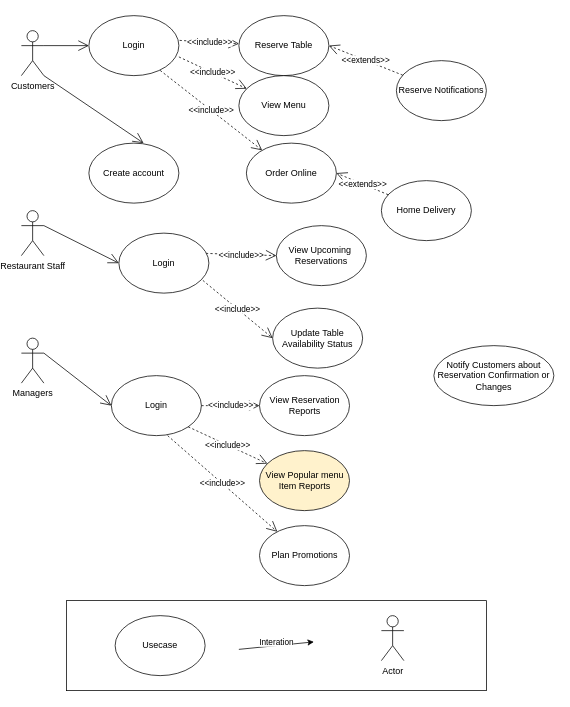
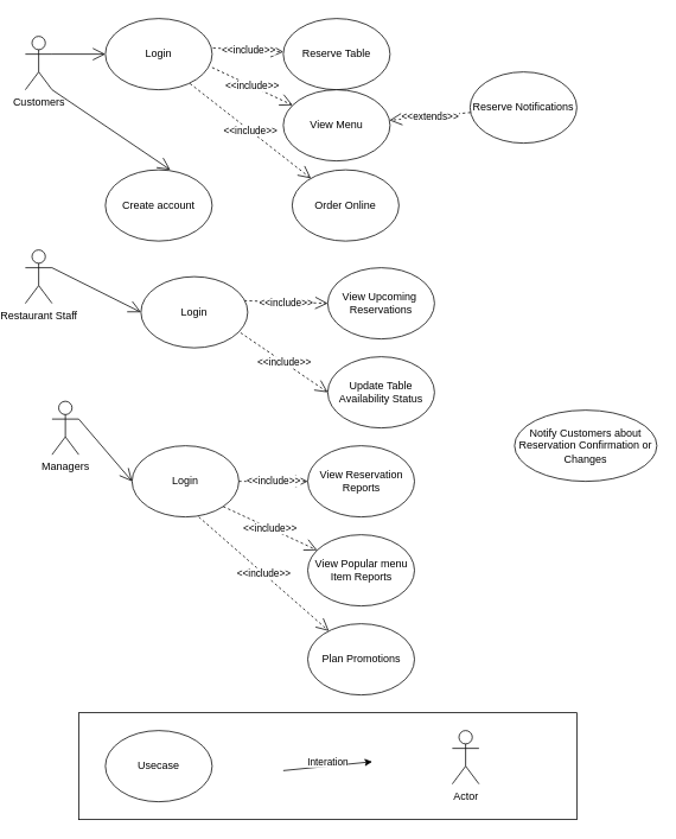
  <mxCell id="0" />
  <mxCell id="1" parent="0" />
  <mxCell id="2" value="Customers" style="shape=umlActor;verticalLabelPosition=bottom;verticalAlign=top;html=1;outlineConnect=0;" vertex="1" parent="1"><mxGeometry x="20" y="40" width="30" height="60" as="geometry" /></mxCell>
  <mxCell id="3" value="Create account" style="ellipse;whiteSpace=wrap;html=1;" vertex="1" parent="1"><mxGeometry x="110" y="190" width="120" height="80" as="geometry" /></mxCell>
  <mxCell id="4" value="Login" style="ellipse;whiteSpace=wrap;html=1;" vertex="1" parent="1"><mxGeometry x="110" y="20" width="120" height="80" as="geometry" /></mxCell>
  <mxCell id="5" value="Restaurant Staff" style="shape=umlActor;verticalLabelPosition=bottom;verticalAlign=top;html=1;outlineConnect=0;" vertex="1" parent="1"><mxGeometry x="20" y="280" width="30" height="60" as="geometry" /></mxCell>
  <mxCell id="6" value="&amp;lt;&amp;lt;include&amp;gt;&amp;gt;" style="endArrow=open;endSize=12;dashed=1;html=1;rounded=0;exitX=0.967;exitY=0.338;exitDx=0;exitDy=0;exitPerimeter=0;entryX=0;entryY=0.5;entryDx=0;entryDy=0;" edge="1" parent="1" target="14"><mxGeometry width="160" relative="1" as="geometry"><mxPoint x="266.04" y="337.04" as="sourcePoint" /><mxPoint x="380" y="330" as="targetPoint" /></mxGeometry></mxCell>
  <mxCell id="7" value="" style="endArrow=open;endFill=1;endSize=12;html=1;rounded=0;entryX=0.608;entryY=0;entryDx=0;entryDy=0;entryPerimeter=0;exitX=1;exitY=1;exitDx=0;exitDy=0;exitPerimeter=0;" edge="1" parent="1" source="2" target="3"><mxGeometry width="160" relative="1" as="geometry"><mxPoint x="-10" y="280" as="sourcePoint" /><mxPoint x="150" y="280" as="targetPoint" /></mxGeometry></mxCell>
  <mxCell id="8" value="Reserve Table" style="ellipse;whiteSpace=wrap;html=1;" vertex="1" parent="1"><mxGeometry x="310" y="20" width="120" height="80" as="geometry" /></mxCell>
  <mxCell id="9" value="View Menu" style="ellipse;whiteSpace=wrap;html=1;" vertex="1" parent="1"><mxGeometry x="310" y="100" width="120" height="80" as="geometry" /></mxCell>
  <mxCell id="10" value="Order Online" style="ellipse;whiteSpace=wrap;html=1;" vertex="1" parent="1"><mxGeometry x="320" y="190" width="120" height="80" as="geometry" /></mxCell>
  <mxCell id="11" value="&amp;lt;&amp;lt;include&amp;gt;&amp;gt;" style="endArrow=open;endSize=12;dashed=1;html=1;rounded=0;exitX=1.008;exitY=0.413;exitDx=0;exitDy=0;exitPerimeter=0;" edge="1" parent="1" source="4" target="8"><mxGeometry width="160" relative="1" as="geometry"><mxPoint x="276" y="367" as="sourcePoint" /><mxPoint x="400" y="340" as="targetPoint" /></mxGeometry></mxCell>
  <mxCell id="12" value="&amp;lt;&amp;lt;include&amp;gt;&amp;gt;" style="endArrow=open;endSize=12;dashed=1;html=1;rounded=0;exitX=1;exitY=0.688;exitDx=0;exitDy=0;exitPerimeter=0;" edge="1" parent="1" source="4" target="9"><mxGeometry width="160" relative="1" as="geometry"><mxPoint x="286" y="377" as="sourcePoint" /><mxPoint x="410" y="350" as="targetPoint" /></mxGeometry></mxCell>
  <mxCell id="13" value="&amp;lt;&amp;lt;include&amp;gt;&amp;gt;" style="endArrow=open;endSize=12;dashed=1;html=1;rounded=0;exitX=0.792;exitY=0.913;exitDx=0;exitDy=0;exitPerimeter=0;" edge="1" parent="1" source="4" target="10"><mxGeometry width="160" relative="1" as="geometry"><mxPoint x="296" y="387" as="sourcePoint" /><mxPoint x="420" y="360" as="targetPoint" /></mxGeometry></mxCell>
  <mxCell id="14" value="View Upcoming&amp;nbsp;&lt;br&gt;Reservations" style="ellipse;whiteSpace=wrap;html=1;" vertex="1" parent="1"><mxGeometry x="360" y="300" width="120" height="80" as="geometry" /></mxCell>
  <mxCell id="15" value="" style="endArrow=open;endFill=1;endSize=12;html=1;rounded=0;exitX=1;exitY=0.333;exitDx=0;exitDy=0;exitPerimeter=0;" edge="1" parent="1" source="2" target="4"><mxGeometry width="160" relative="1" as="geometry"><mxPoint x="60" y="110" as="sourcePoint" /><mxPoint x="193" y="200" as="targetPoint" /></mxGeometry></mxCell>
  <mxCell id="16" value="Reserve Notifications" style="ellipse;whiteSpace=wrap;html=1;" vertex="1" parent="1"><mxGeometry x="520" y="80" width="120" height="80" as="geometry" /></mxCell>
- <mxCell id="17" value="&amp;lt;&amp;lt;extends&amp;gt;&amp;gt;" style="endArrow=open;endSize=12;dashed=1;html=1;rounded=0;entryX=1;entryY=0.5;entryDx=0;entryDy=0;" edge="1" parent="1" source="16" target="8"><mxGeometry width="160" relative="1" as="geometry"><mxPoint x="241" y="93" as="sourcePoint" /><mxPoint x="330" y="63" as="targetPoint" /></mxGeometry></mxCell>
- <mxCell id="18" value="Home Delivery" style="ellipse;whiteSpace=wrap;html=1;" vertex="1" parent="1"><mxGeometry x="500" y="240" width="120" height="80" as="geometry" /></mxCell>
- <mxCell id="19" value="&amp;lt;&amp;lt;extends&amp;gt;&amp;gt;" style="endArrow=open;endSize=12;dashed=1;html=1;rounded=0;entryX=1;entryY=0.5;entryDx=0;entryDy=0;" edge="1" parent="1" source="18" target="10"><mxGeometry width="160" relative="1" as="geometry"><mxPoint x="261" y="313" as="sourcePoint" /><mxPoint x="430" y="240" as="targetPoint" /></mxGeometry></mxCell>
+ <mxCell id="17" value="&amp;lt;&amp;lt;extends&amp;gt;&amp;gt;" style="endArrow=open;endSize=12;dashed=1;html=1;rounded=0;" edge="1" parent="1" source="16" target="9"><mxGeometry width="160" relative="1" as="geometry"><mxPoint x="241" y="93" as="sourcePoint" /><mxPoint x="330" y="63" as="targetPoint" /></mxGeometry></mxCell>
  <mxCell id="20" value="&amp;lt;&amp;lt;include&amp;gt;&amp;gt;" style="endArrow=open;endSize=12;dashed=1;html=1;rounded=0;exitX=0.933;exitY=0.788;exitDx=0;exitDy=0;exitPerimeter=0;entryX=0;entryY=0.5;entryDx=0;entryDy=0;" edge="1" parent="1" target="21"><mxGeometry width="160" relative="1" as="geometry"><mxPoint x="261.96" y="373.04" as="sourcePoint" /><mxPoint x="367" y="410" as="targetPoint" /></mxGeometry></mxCell>
- <mxCell id="21" value="Update Table&lt;br&gt;Availability Status" style="ellipse;whiteSpace=wrap;html=1;" vertex="1" parent="1"><mxGeometry x="355" y="410" width="120" height="80" as="geometry" /></mxCell>
+ <mxCell id="21" value="Update Table&lt;br&gt;Availability Status" style="ellipse;whiteSpace=wrap;html=1;" vertex="1" parent="1"><mxGeometry x="360" y="400" width="120" height="80" as="geometry" /></mxCell>
  <mxCell id="22" value="Notify Customers about Reservation Confirmation or Changes" style="ellipse;whiteSpace=wrap;html=1;" vertex="1" parent="1"><mxGeometry x="570" y="460" width="160" height="80" as="geometry" /></mxCell>
- <mxCell id="23" value="Managers" style="shape=umlActor;verticalLabelPosition=bottom;verticalAlign=top;html=1;outlineConnect=0;" vertex="1" parent="1"><mxGeometry x="20" y="450" width="30" height="60" as="geometry" /></mxCell>
+ <mxCell id="23" value="Managers" style="shape=umlActor;verticalLabelPosition=bottom;verticalAlign=top;html=1;outlineConnect=0;" vertex="1" parent="1"><mxGeometry x="50" y="450" width="30" height="60" as="geometry" /></mxCell>
  <mxCell id="24" value="Login" style="ellipse;whiteSpace=wrap;html=1;" vertex="1" parent="1"><mxGeometry x="150" y="310" width="120" height="80" as="geometry" /></mxCell>
  <mxCell id="25" value="" style="endArrow=open;endFill=1;endSize=12;html=1;rounded=0;entryX=0;entryY=0.5;entryDx=0;entryDy=0;exitX=1;exitY=0.333;exitDx=0;exitDy=0;exitPerimeter=0;" edge="1" parent="1" target="24" source="5"><mxGeometry width="160" relative="1" as="geometry"><mxPoint x="50" y="350" as="sourcePoint" /><mxPoint x="193" y="200" as="targetPoint" /></mxGeometry></mxCell>
  <mxCell id="26" value="Login" style="ellipse;whiteSpace=wrap;html=1;" vertex="1" parent="1"><mxGeometry x="140" y="500" width="120" height="80" as="geometry" /></mxCell>
  <mxCell id="27" value="" style="endArrow=open;endFill=1;endSize=12;html=1;rounded=0;entryX=0;entryY=0.5;entryDx=0;entryDy=0;exitX=1;exitY=0.333;exitDx=0;exitDy=0;exitPerimeter=0;" edge="1" parent="1" target="26" source="23"><mxGeometry width="160" relative="1" as="geometry"><mxPoint x="40" y="540" as="sourcePoint" /><mxPoint x="183" y="390" as="targetPoint" /></mxGeometry></mxCell>
  <mxCell id="28" value="View Reservation&lt;br&gt;Reports" style="ellipse;whiteSpace=wrap;html=1;" vertex="1" parent="1"><mxGeometry x="337.5" y="500" width="120" height="80" as="geometry" /></mxCell>
- <mxCell id="29" value="View Popular menu&lt;br&gt;Item Reports" style="ellipse;whiteSpace=wrap;html=1;fillColor=#fff2cc;" vertex="1" parent="1"><mxGeometry x="337.5" y="600" width="120" height="80" as="geometry" /></mxCell>
+ <mxCell id="29" value="View Popular menu&lt;br&gt;Item Reports" style="ellipse;whiteSpace=wrap;html=1;" vertex="1" parent="1"><mxGeometry x="337.5" y="600" width="120" height="80" as="geometry" /></mxCell>
  <mxCell id="30" value="Plan Promotions" style="ellipse;whiteSpace=wrap;html=1;" vertex="1" parent="1"><mxGeometry x="337.5" y="700" width="120" height="80" as="geometry" /></mxCell>
  <mxCell id="31" value="&amp;lt;&amp;lt;include&amp;gt;&amp;gt;" style="endArrow=open;endSize=12;dashed=1;html=1;rounded=0;exitX=1;exitY=0.5;exitDx=0;exitDy=0;" edge="1" parent="1" target="28" source="26"><mxGeometry width="160" relative="1" as="geometry"><mxPoint x="268.5" y="593" as="sourcePoint" /><mxPoint x="437.5" y="850" as="targetPoint" /></mxGeometry></mxCell>
  <mxCell id="32" value="&amp;lt;&amp;lt;include&amp;gt;&amp;gt;" style="endArrow=open;endSize=12;dashed=1;html=1;rounded=0;exitX=1;exitY=1;exitDx=0;exitDy=0;" edge="1" parent="1" target="29" source="26"><mxGeometry width="160" relative="1" as="geometry"><mxPoint x="267.5" y="615" as="sourcePoint" /><mxPoint x="447.5" y="860" as="targetPoint" /></mxGeometry></mxCell>
  <mxCell id="33" value="&amp;lt;&amp;lt;include&amp;gt;&amp;gt;" style="endArrow=open;endSize=12;dashed=1;html=1;rounded=0;exitX=0.625;exitY=1;exitDx=0;exitDy=0;exitPerimeter=0;" edge="1" parent="1" target="30" source="26"><mxGeometry width="160" relative="1" as="geometry"><mxPoint x="242.5" y="633" as="sourcePoint" /><mxPoint x="457.5" y="870" as="targetPoint" /></mxGeometry></mxCell>
  <mxCell id="34" value="" style="rounded=0;whiteSpace=wrap;html=1;" vertex="1" parent="1"><mxGeometry x="80" y="800" width="560" height="120" as="geometry" /></mxCell>
- <mxCell id="35" value="Usecase" style="ellipse;whiteSpace=wrap;html=1;" vertex="1" parent="1"><mxGeometry x="145" y="820" width="120" height="80" as="geometry" /></mxCell>
+ <mxCell id="35" value="Usecase" style="ellipse;whiteSpace=wrap;html=1;" vertex="1" parent="1"><mxGeometry x="110" y="820" width="120" height="80" as="geometry" /></mxCell>
  <mxCell id="36" value="Interation" style="endArrow=classic;html=1;rounded=0;entryX=0.643;entryY=0.667;entryDx=0;entryDy=0;entryPerimeter=0;" edge="1" parent="1"><mxGeometry x="0.014" y="5" width="50" height="50" relative="1" as="geometry"><mxPoint x="309.96" y="864.98" as="sourcePoint" /><mxPoint x="410.04" y="855.02" as="targetPoint" /><mxPoint as="offset" /></mxGeometry></mxCell>
  <mxCell id="37" value="Actor" style="shape=umlActor;verticalLabelPosition=bottom;verticalAlign=top;html=1;" vertex="1" parent="1"><mxGeometry x="500" y="820" width="30" height="60" as="geometry" /></mxCell>
